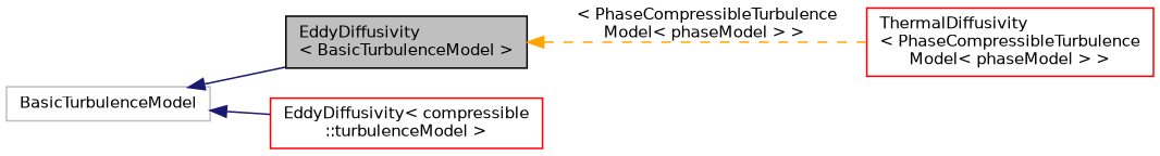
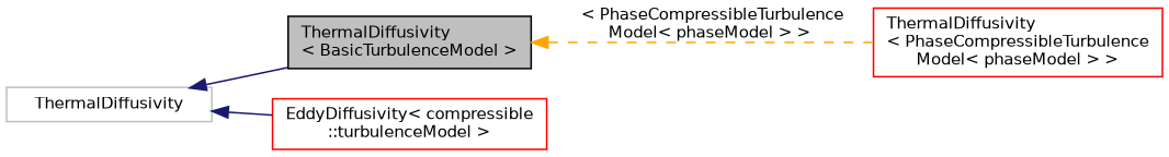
  digraph {
    rankdir=LR
    node [color=red fontname=Helvetica fontsize=10 shape=record]
    edge [color=midnightblue dir=back fontname=Helvetica fontsize=10 labelfontname=Helvetica labelfontsize=10 style=solid]
-   n1 [color=black fillcolor=grey75 fontcolor=black height=0.2 label="EddyDiffusivity\l\< BasicTurbulenceModel \>" style=filled width=0.4]
+   n1 [color=black fillcolor=grey75 fontcolor=black height=0.2 label="ThermalDiffusivity\l\< BasicTurbulenceModel \>" style=filled width=0.4]
    n2 [height=0.2 label="ThermalDiffusivity\l\< PhaseCompressibleTurbulence\lModel\< phaseModel \> \>" width=0.4]
    n3 [height=0.2 label="EddyDiffusivity\< compressible\l::turbulenceModel \>" width=0.4]
-   n4 [color=grey75 height=0.2 label=BasicTurbulenceModel width=0.4]
+   n4 [color=grey75 height=0.2 label=ThermalDiffusivity width=0.4]
    n1 -> n2 [color=orange label=" \< PhaseCompressibleTurbulence\lModel\< phaseModel \> \>" style=dashed]
    n4 -> n1
    n4 -> n3
  }
